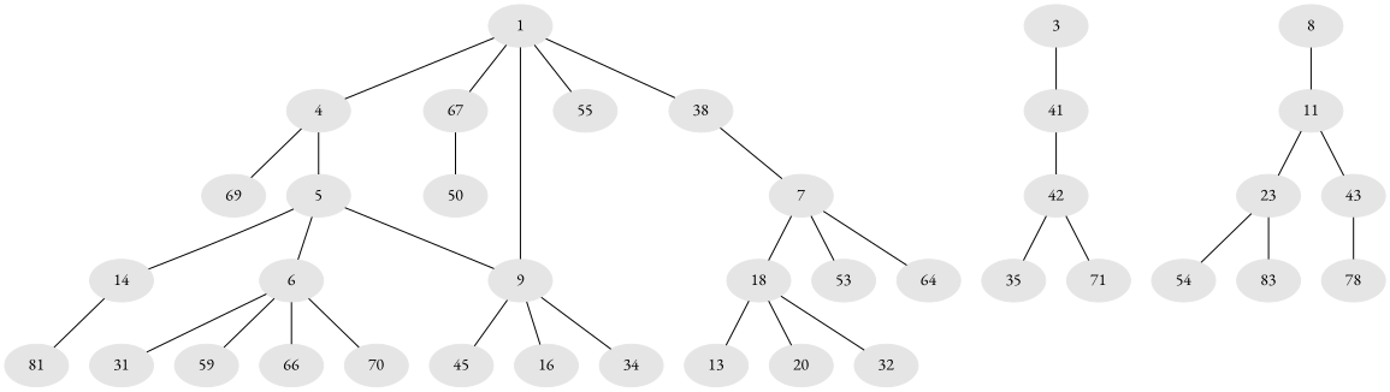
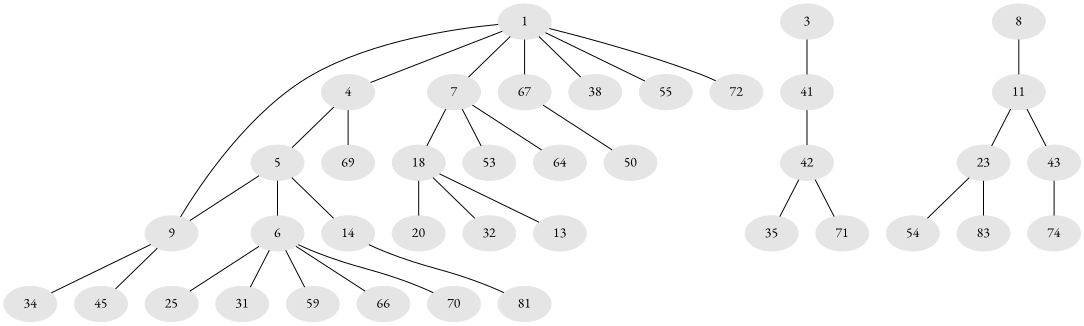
  graph {
    fontname="EB Garamond"
    node [color=gray90 fontname="EB Garamond" style=filled]
    edge [fontname="EB Garamond"]
    1 [super="+2+10"]
    4 [super="+57+24"]
    7 [super="+13+61"]
    n4 [label=67 super="+46+26"]
    38
    55 [super="+58"]
+   72
    9
    3 [super="+28+21"]
    41
    5 [super="+34"]
    69
    18 [super="+19"]
    53
    n15 [label=64]
    50
    42
    6 [super="+29+15"]
    14 [super="+79"]
+   25 [super="+27+77"]
    n21 [label=31]
    59 [super="+62"]
    66
    70 [super="+73"]
-   16 [super="+64"]
    n26 [label=34]
    45 [super="+48+67"]
    81
    8
    11
    20 [super="+31"]
    32 [super="+74"]
    n33 [label=13]
    23 [super="+65+44"]
    43 [super="+52+75+76"]
    54
    n37 [label=83]
-   78
+   78 [label=74]
    35
    71
    1 -- 4
-   38 -- 7
+   1 -- 7
    1 -- n4
    1 -- 38
    1 -- 55
+   1 -- 72
    1 -- 9
    4 -- 5
    4 -- 69
    7 -- 18
    7 -- 53
    7 -- n15
    n4 -- 50
-   9 -- 16
    9 -- n26
    9 -- 45
    3 -- 41
    41 -- 42
    5 -- 9
    5 -- 6
    5 -- 14
    18 -- 20
    18 -- 32
    18 -- n33
    42 -- 35
    42 -- 71
+   6 -- 25
    6 -- n21
    6 -- 59
    6 -- 66
    6 -- 70
    14 -- 81
    8 -- 11
    11 -- 23
    11 -- 43
    23 -- 54
    23 -- n37
    43 -- 78
  }
